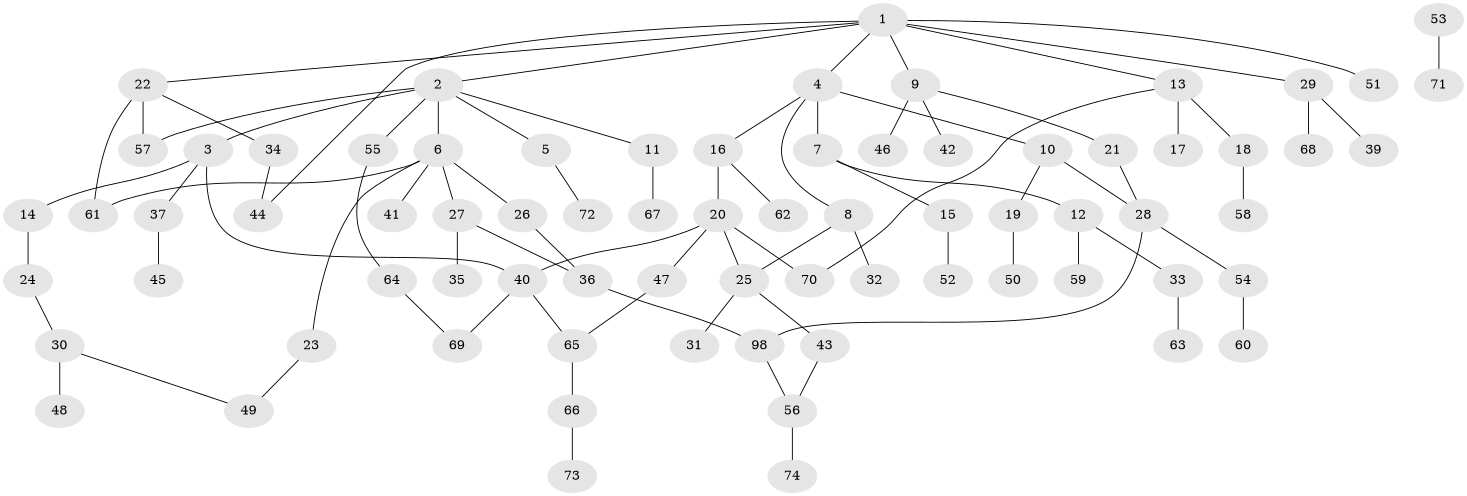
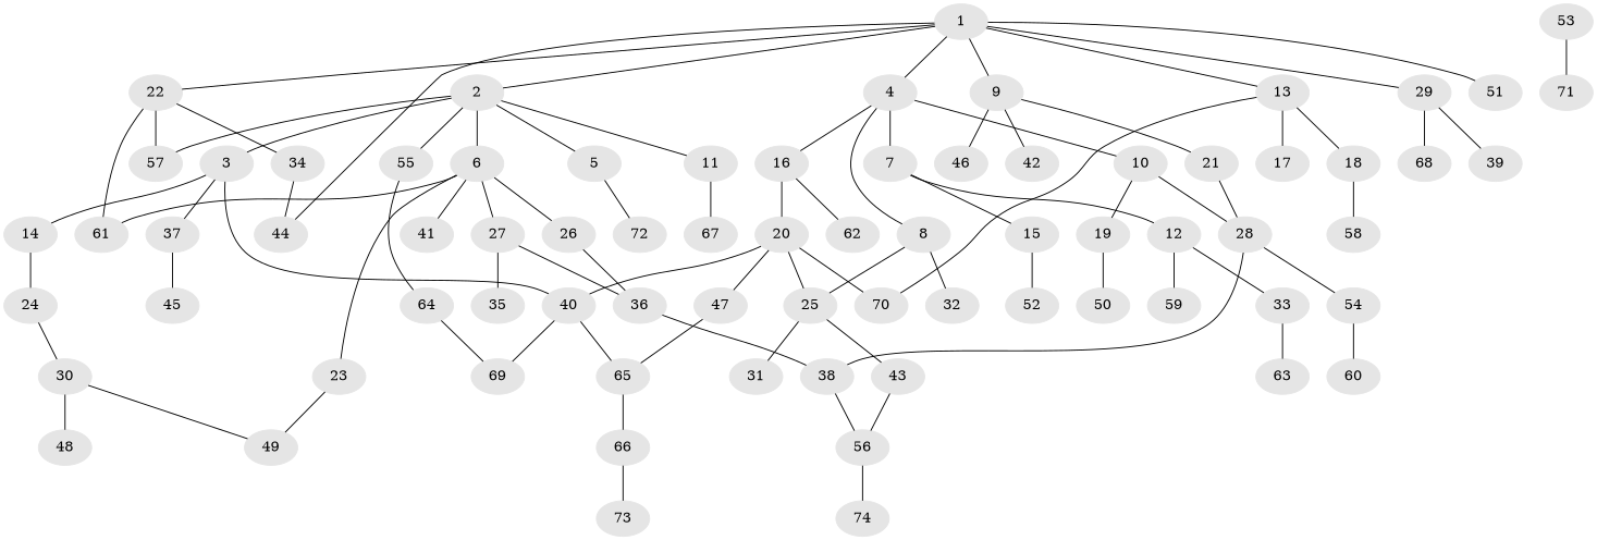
  graph {
    node [color=gray90 style=filled]
    edge [weight=1.0]
    1
    2
    4
    9
    13
    22
    29
    44
    51
    3
    5
    6
    11
    55
    57
    7
    8
    10
    16
    21
    42
    46
    17
    18
    70
    61
    34
    39
    68
    14
    37
    40
    72
    23
    26
    27
    41
    67
    64
    24
    45
    65
    69
    12
    15
    25
    32
    19
    28
    20
    62
    43
    56
    49
    36
    35
    33
    59
    52
    31
    50
-   38 [label=98]
+   38
    54
    63
    58
    30
    47
    48
    60
    53
    71
    74
    66
    73
    1 -- 2
    1 -- 4
    1 -- 9
    1 -- 13
    1 -- 22
    1 -- 29
    1 -- 44
    1 -- 51
    2 -- 3
    2 -- 5
    2 -- 6
    2 -- 11
    2 -- 55
    2 -- 57
    4 -- 7
    4 -- 8
    4 -- 10
    4 -- 16
    9 -- 21
    9 -- 42
    9 -- 46
    13 -- 17 [weight=3.0]
    13 -- 18
    13 -- 70
    22 -- 57
    22 -- 61 [weight=2.0]
    22 -- 34
    29 -- 39 [weight=2.0]
    29 -- 68
    3 -- 14
    3 -- 37
    3 -- 40 [weight=2.0]
    5 -- 72
    6 -- 61
    6 -- 23
    6 -- 26
    6 -- 27
    6 -- 41
    11 -- 67
    55 -- 64
    7 -- 12 [weight=3.0]
    7 -- 15
    8 -- 25 [weight=2.0]
    8 -- 32
    10 -- 19
    10 -- 28
    16 -- 20
    16 -- 62
    21 -- 28
    18 -- 58
    34 -- 44
    14 -- 24 [weight=2.0]
    37 -- 45
    40 -- 65
    40 -- 69
    23 -- 49
    26 -- 36
    27 -- 36
    27 -- 35 [weight=3.0]
    64 -- 69
    24 -- 30
    65 -- 66
    12 -- 33
    12 -- 59
    15 -- 52
    25 -- 43
    25 -- 31
    19 -- 50
    28 -- 38
    28 -- 54
    20 -- 70
    20 -- 40
    20 -- 25
    20 -- 47
    43 -- 56
    56 -- 74
    36 -- 38
    33 -- 63
    38 -- 56
    54 -- 60
    30 -- 49
    30 -- 48
    47 -- 65
    53 -- 71
    66 -- 73
  }
